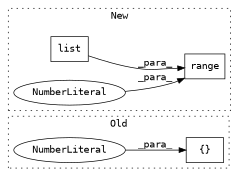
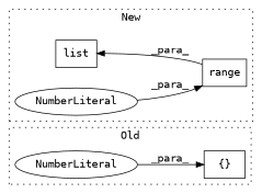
  digraph {
    rankdir=LR
    fontname="DejaVu Sans Mono"
    node [a=34 l=1 shape=box fontname="DejaVu Sans Mono"]
    edge [fontname="DejaVu Sans Mono"]
    n1 [a=4 l="1,1" label="{}" s="6989,6993"]
    n2 [label=NumberLiteral s=6992 shape=ellipse]
    n3 [a=32 l="5,1" label=list s="6832,6863"]
    n4 [a=32 l="6,1" label=range s="6837,6862"]
    n5 [label=NumberLiteral s=6843 shape=ellipse]
    subgraph cluster_1 {
      label=Old
      style=dotted
      n1
      n2
    }
    subgraph cluster_2 {
      label=New
      style=dotted
      n3
      n4
      n5
    }
    n2 -> n1 [label=_para_]
-   n3 -> n4 [label=_para_]
+   n4 -> n3 [label=_para_]
    n5 -> n4 [label=_para_]
  }
